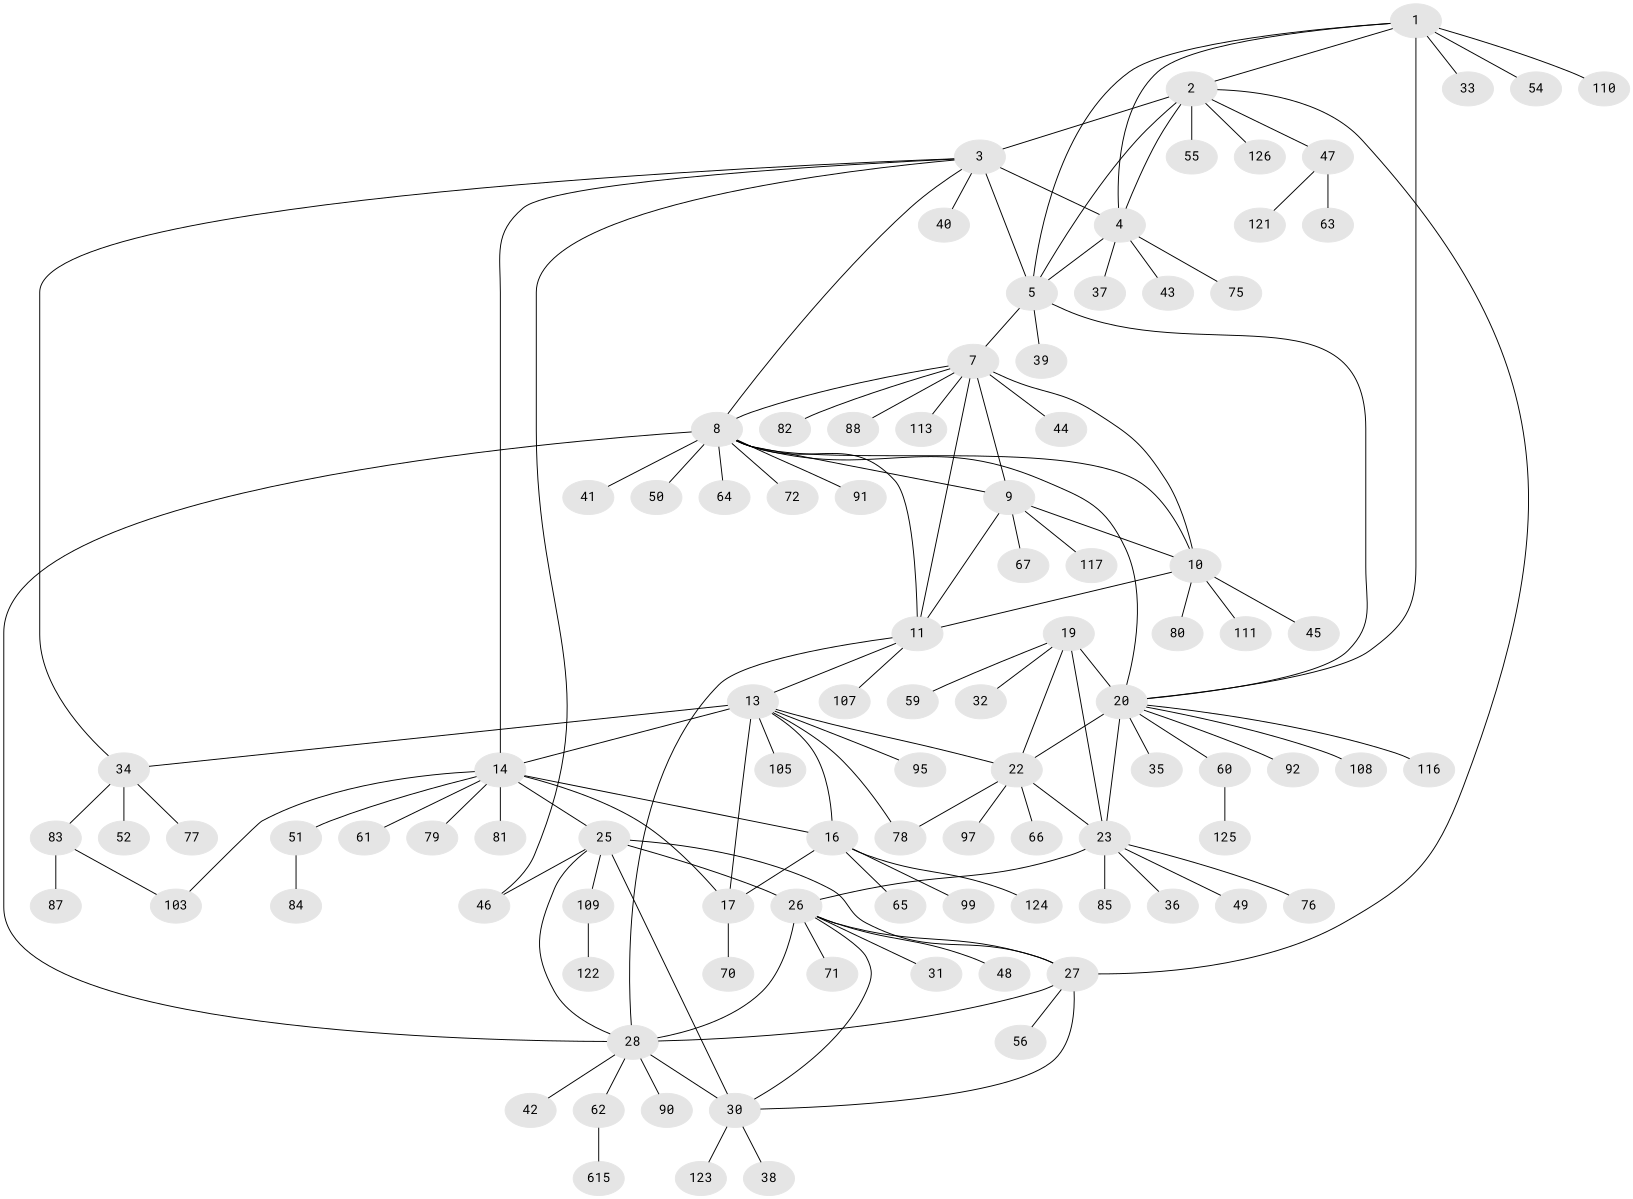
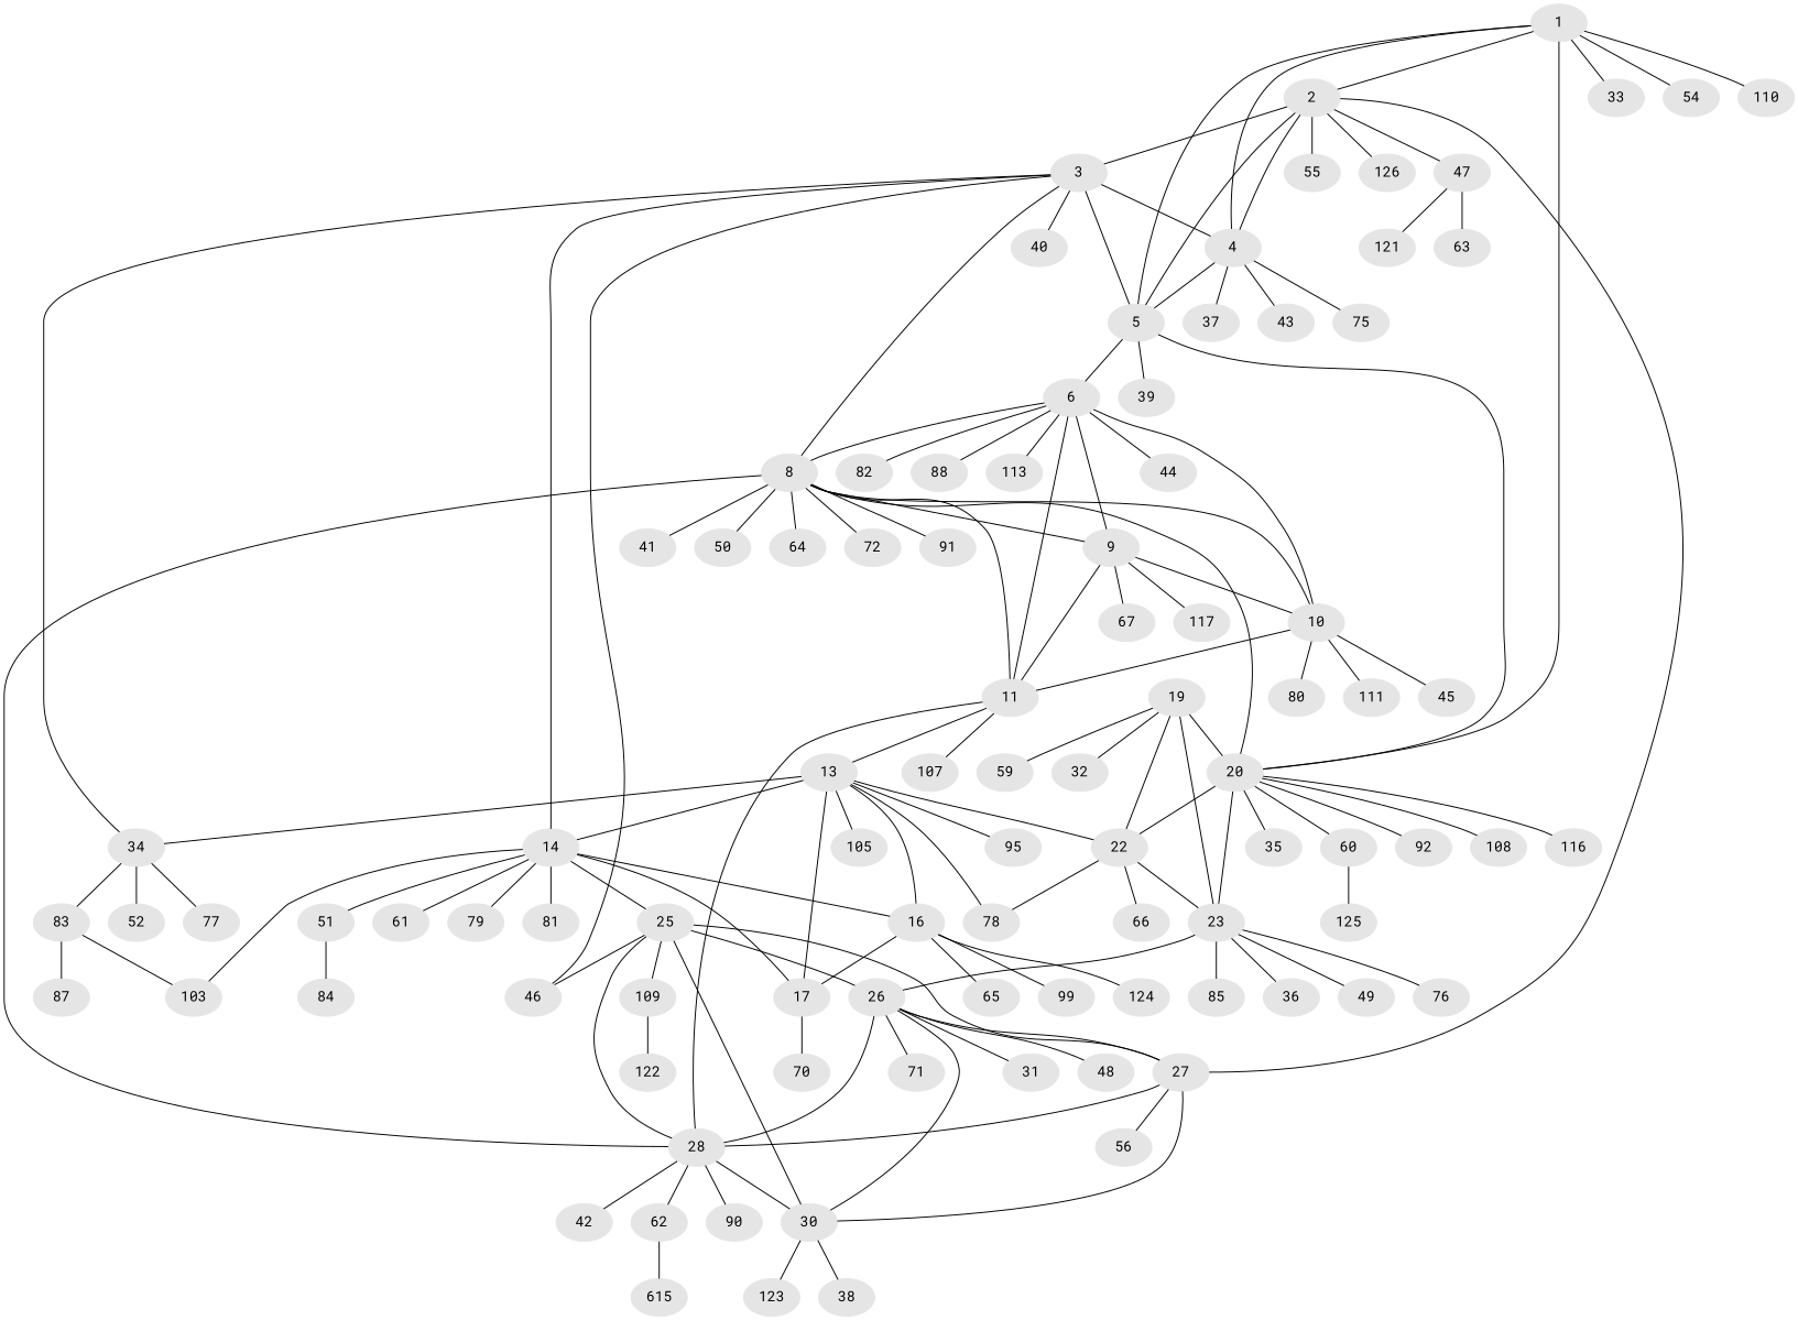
  graph {
    fontname="Roboto Mono"
    node [color=gray90 fontname="Roboto Mono" style=filled]
    edge [fontname="Roboto Mono"]
    1 [super="+53"]
    2 [super="+104"]
    4 [super="+68"]
    5 [super="+74"]
    20 [super="+21"]
    33
    54
    110
    3 [super="+6"]
    27
    47 [super="+120"]
    55
    126
    8 [super="+58"]
    14 [super="+18"]
    34 [super="+112"]
    40
    46
    37
    43
    75
-   7 [super="+12"]
+   7 [super="+12" label=6]
    39
    22 [super="+69"]
    23 [super="+24"]
    35
    60
    92 [super="+101"]
    108
    116
    28 [super="+29"]
    30 [super="+93"]
    56
    63
    121
    9 [super="+57"]
    10 [super="+86"]
    11 [super="+73"]
    41
    50
    64 [super="+98"]
    72 [super="+118"]
    91
    16 [super="+114"]
    17
    25 [super="+96"]
    51
    61
    79
    81
    103
    52
    77
    83
    44 [super="+106"]
    82
    88
    113
    67
    117
    45
    80
    111
    13 [super="+15"]
    107
    42
    62
    90
    78
    95
    105
    65 [super="+102"]
    99
    124
    70
    66
-   97 [super="+100"]
    26 [super="+94"]
    109
    84 [super="+89"]
    19 [super="+119"]
    32
    59
    36
    49
    76
    85
    125
    31
    48
    71
    38
    123
    122
    n95 [label=615]
    87
    1 -- 2
    1 -- 4
    1 -- 5
    1 -- 20
    1 -- 33
    1 -- 54
    1 -- 110
    2 -- 4
    2 -- 5
    2 -- 3 [weight=2]
    2 -- 27
    2 -- 47
    2 -- 55
    2 -- 126
    4 -- 5
    4 -- 37
    4 -- 43
    4 -- 75
    5 -- 20
    5 -- 7
    5 -- 39
    20 -- 22 [weight=2]
    20 -- 23 [weight=4]
    20 -- 35
    20 -- 60
    20 -- 92
    20 -- 108
    20 -- 116
    3 -- 4 [weight=2]
    3 -- 5 [weight=2]
    3 -- 8
    3 -- 14
    3 -- 34
    3 -- 40
    3 -- 46
    27 -- 28 [weight=2]
    27 -- 30
    27 -- 56
    47 -- 63
    47 -- 121
    8 -- 20
    8 -- 28
    8 -- 9
    8 -- 10
    8 -- 11
    8 -- 41
    8 -- 50
    8 -- 64
    8 -- 72
    8 -- 91
    14 -- 16 [weight=2]
    14 -- 17 [weight=2]
    14 -- 25
    14 -- 51
    14 -- 61
    14 -- 79
    14 -- 81
    14 -- 103
    34 -- 52
    34 -- 77
    34 -- 83
    7 -- 8 [weight=2]
    7 -- 9 [weight=2]
    7 -- 10 [weight=2]
    7 -- 11 [weight=2]
    7 -- 44
    7 -- 82
    7 -- 88
    7 -- 113
    22 -- 23 [weight=2]
    22 -- 78
    22 -- 66
-   22 -- 97
    23 -- 26
    23 -- 36
    23 -- 49
    23 -- 76
    23 -- 85
    60 -- 125
    28 -- 30 [weight=2]
    28 -- 42
    28 -- 62
    28 -- 90
    30 -- 38
    30 -- 123
    9 -- 10
    9 -- 11
    9 -- 67
    9 -- 117
    10 -- 11
    10 -- 45
    10 -- 80
    10 -- 111
    11 -- 28
    11 -- 13
    11 -- 107
    16 -- 17
    16 -- 65
    16 -- 99
    16 -- 124
    17 -- 70
    25 -- 27
    25 -- 46
    25 -- 28 [weight=2]
    25 -- 30
    25 -- 26
    25 -- 109
    51 -- 84
    83 -- 103
    83 -- 87
    13 -- 14 [weight=4]
    13 -- 34
    13 -- 22
    13 -- 16 [weight=2]
    13 -- 17 [weight=2]
    13 -- 78
    13 -- 95
    13 -- 105
    62 -- n95
    26 -- 27
    26 -- 28 [weight=2]
    26 -- 30
    26 -- 31
    26 -- 48
    26 -- 71
    109 -- 122
    19 -- 20 [weight=2]
    19 -- 22
    19 -- 23 [weight=2]
    19 -- 32
    19 -- 59
  }
